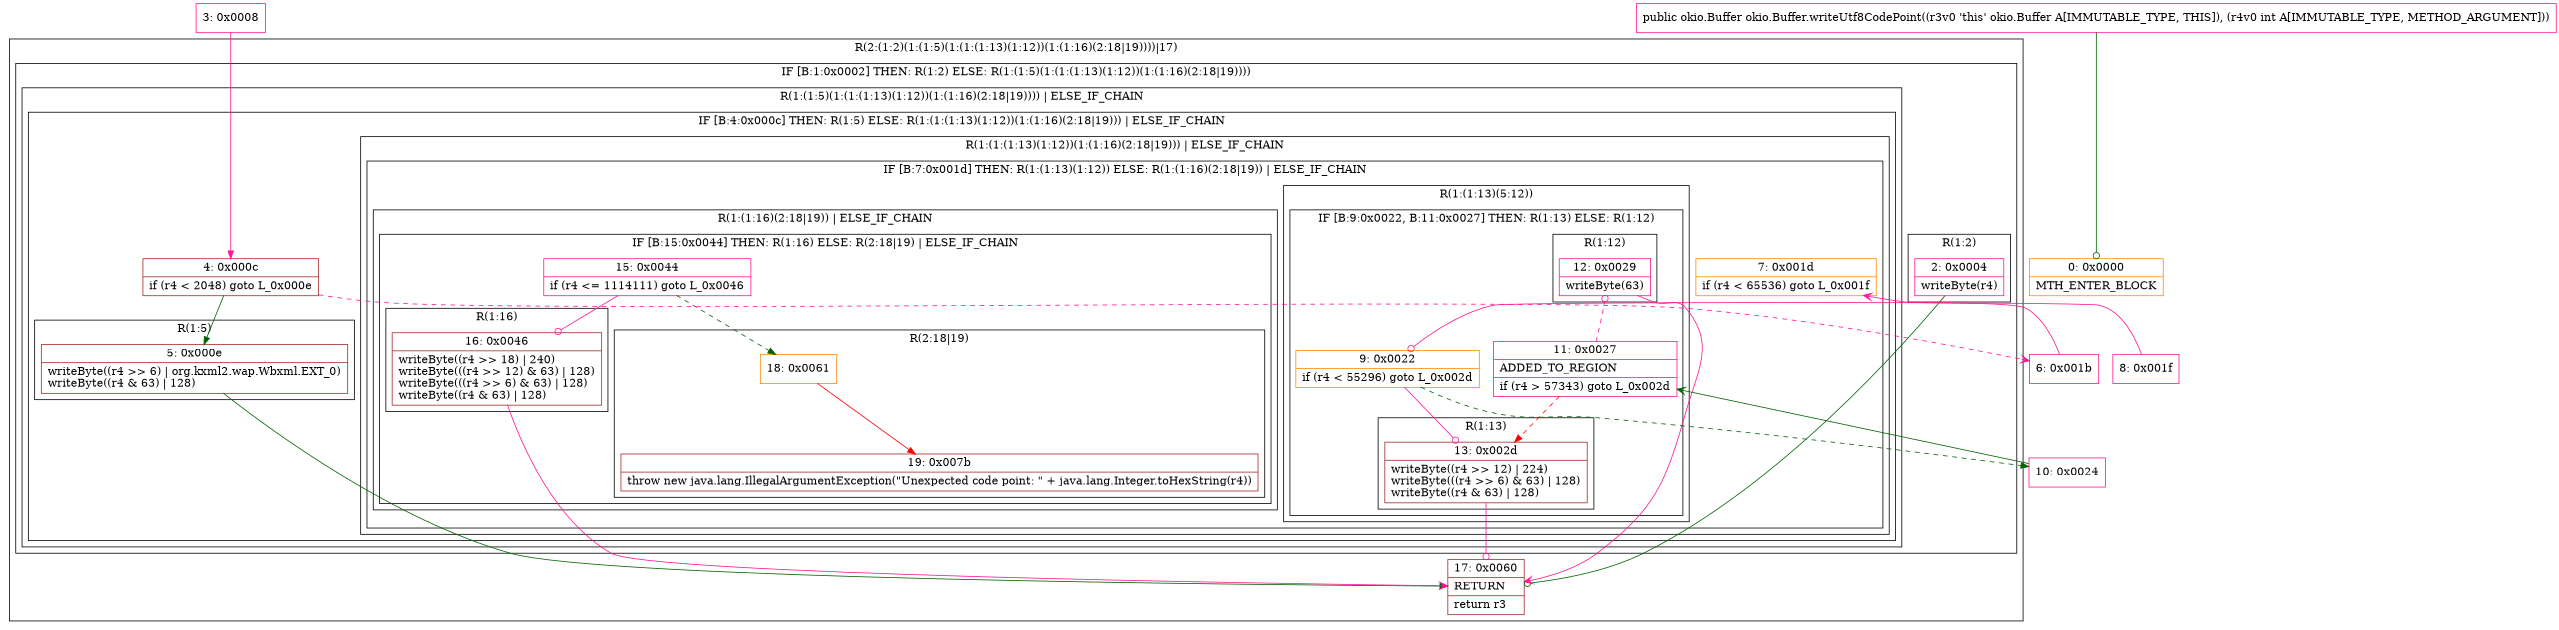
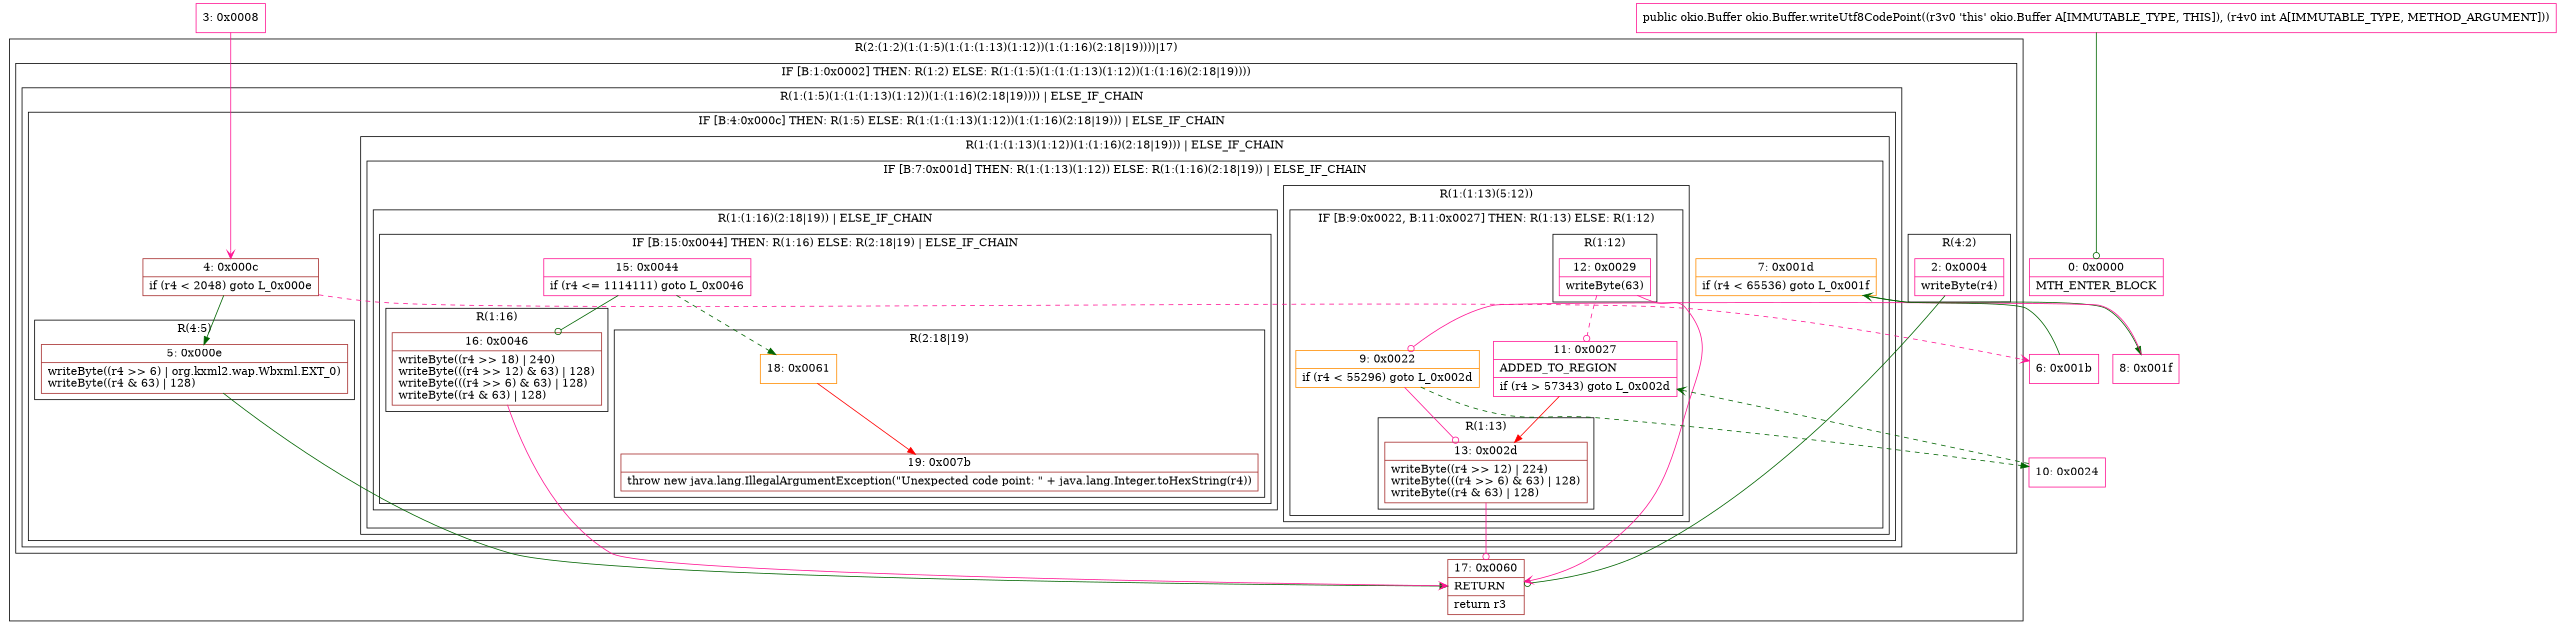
  digraph {
    node [color=deeppink shape=record]
    edge [arrowhead=odot color=darkgreen]
    n1 [label="{2\:\ 0x0004|writeByte(r4)\l}"]
    n2 [color=brown label="{5\:\ 0x000e|writeByte((r4 \>\> 6) \| org.kxml2.wap.Wbxml.EXT_0)\lwriteByte((r4 & 63) \| 128)\l}"]
    n3 [color=brown label="{13\:\ 0x002d|writeByte((r4 \>\> 12) \| 224)\lwriteByte(((r4 \>\> 6) & 63) \| 128)\lwriteByte((r4 & 63) \| 128)\l}"]
    n4 [label="{12\:\ 0x0029|writeByte(63)\l}"]
    n5 [color=darkorange label="{9\:\ 0x0022|if (r4 \< 55296) goto L_0x002d\l}"]
    n6 [label="{11\:\ 0x0027|ADDED_TO_REGION\l|if (r4 \> 57343) goto L_0x002d\l}"]
    n7 [color=brown label="{16\:\ 0x0046|writeByte((r4 \>\> 18) \| 240)\lwriteByte(((r4 \>\> 12) & 63) \| 128)\lwriteByte(((r4 \>\> 6) & 63) \| 128)\lwriteByte((r4 & 63) \| 128)\l}"]
    n8 [color=darkorange label="{18\:\ 0x0061}"]
    n9 [color=brown label="{19\:\ 0x007b|throw new java.lang.IllegalArgumentException(\"Unexpected code point: \" + java.lang.Integer.toHexString(r4))\l}"]
    n10 [label="{15\:\ 0x0044|if (r4 \<= 1114111) goto L_0x0046\l}"]
    n11 [color=darkorange label="{7\:\ 0x001d|if (r4 \< 65536) goto L_0x001f\l}"]
    n12 [color=brown label="{4\:\ 0x000c|if (r4 \< 2048) goto L_0x000e\l}"]
    n13 [color=brown label="{17\:\ 0x0060|RETURN\l|return r3\l}"]
    n14 [label="{10\:\ 0x0024}"]
    n15 [label="{8\:\ 0x001f}"]
    n16 [label="{6\:\ 0x001b}"]
    n17 [label="{3\:\ 0x0008}"]
-   n18 [color=darkorange label="{0\:\ 0x0000|MTH_ENTER_BLOCK\l}"]
+   n18 [label="{0\:\ 0x0000|MTH_ENTER_BLOCK\l}"]
    n19 [label="{public okio.Buffer okio.Buffer.writeUtf8CodePoint((r3v0 'this' okio.Buffer A[IMMUTABLE_TYPE, THIS]), (r4v0 int A[IMMUTABLE_TYPE, METHOD_ARGUMENT])) }"]
    subgraph cluster_1 {
      label="R(2:(1:2)(1:(1:5)(1:(1:(1:13)(1:12))(1:(1:16)(2:18|19))))|17)"
      n13
      subgraph cluster_2 {
        label="IF [B:1:0x0002] THEN: R(1:2) ELSE: R(1:(1:5)(1:(1:(1:13)(1:12))(1:(1:16)(2:18|19))))"
        subgraph cluster_3 {
-         label="R(1:2)"
+         label="R(4:2)"
          n1
        }
        subgraph cluster_4 {
          label="R(1:(1:5)(1:(1:(1:13)(1:12))(1:(1:16)(2:18|19)))) | ELSE_IF_CHAIN\l"
          subgraph cluster_5 {
            label="IF [B:4:0x000c] THEN: R(1:5) ELSE: R(1:(1:(1:13)(1:12))(1:(1:16)(2:18|19))) | ELSE_IF_CHAIN\l"
            n12
            subgraph cluster_6 {
-             label="R(1:5)"
+             label="R(4:5)"
              n2
            }
            subgraph cluster_7 {
              label="R(1:(1:(1:13)(1:12))(1:(1:16)(2:18|19))) | ELSE_IF_CHAIN\l"
              subgraph cluster_8 {
                label="IF [B:7:0x001d] THEN: R(1:(1:13)(1:12)) ELSE: R(1:(1:16)(2:18|19)) | ELSE_IF_CHAIN\l"
                n11
                subgraph cluster_9 {
                  label="R(1:(1:13)(5:12))"
                  subgraph cluster_10 {
                    label="IF [B:9:0x0022, B:11:0x0027] THEN: R(1:13) ELSE: R(1:12)"
                    n5
                    n6
                    subgraph cluster_11 {
                      label="R(1:13)"
                      n3
                    }
                    subgraph cluster_12 {
                      label="R(1:12)"
                      n4
                    }
                  }
                }
                subgraph cluster_13 {
                  label="R(1:(1:16)(2:18|19)) | ELSE_IF_CHAIN\l"
                  subgraph cluster_14 {
                    label="IF [B:15:0x0044] THEN: R(1:16) ELSE: R(2:18|19) | ELSE_IF_CHAIN\l"
                    n10
                    subgraph cluster_15 {
                      label="R(1:16)"
                      n7
                    }
                    subgraph cluster_16 {
                      label="R(2:18|19)"
                      n8
                      n9
                    }
                  }
                }
              }
            }
          }
        }
      }
    }
    n1 -> n13
    n2 -> n13 [arrowhead=normal]
    n3 -> n13 [color=deeppink]
    n4 -> n13 [arrowhead=vee color=deeppink]
    n5 -> n3 [color=deeppink]
    n5 -> n14 [arrowhead=normal style=dashed]
-   n6 -> n3 [arrowhead=normal color=red style=dashed]
-   n6 -> n4 [color=deeppink style=dashed]
+   n6 -> n3 [arrowhead=normal color=red]
+   n4 -> n6 [color=deeppink style=dashed]
    n7 -> n13 [arrowhead=vee color=deeppink]
    n8 -> n9 [arrowhead=normal color=red]
-   n10 -> n7 [color=deeppink]
+   n10 -> n7
    n10 -> n8 [arrowhead=normal style=dashed]
+   n11 -> n15 [arrowhead=normal]
    n12 -> n2 [arrowhead=normal]
    n12 -> n16 [arrowhead=vee color=deeppink style=dashed]
-   n14 -> n6 [arrowhead=vee]
+   n14 -> n6 [arrowhead=vee style=dashed]
    n15 -> n5 [color=deeppink]
-   n16 -> n11 [arrowhead=vee color=deeppink]
-   n17 -> n12 [arrowhead=normal color=deeppink]
+   n16 -> n11 [arrowhead=vee]
+   n17 -> n12 [arrowhead=vee color=deeppink]
    n19 -> n18
  }
